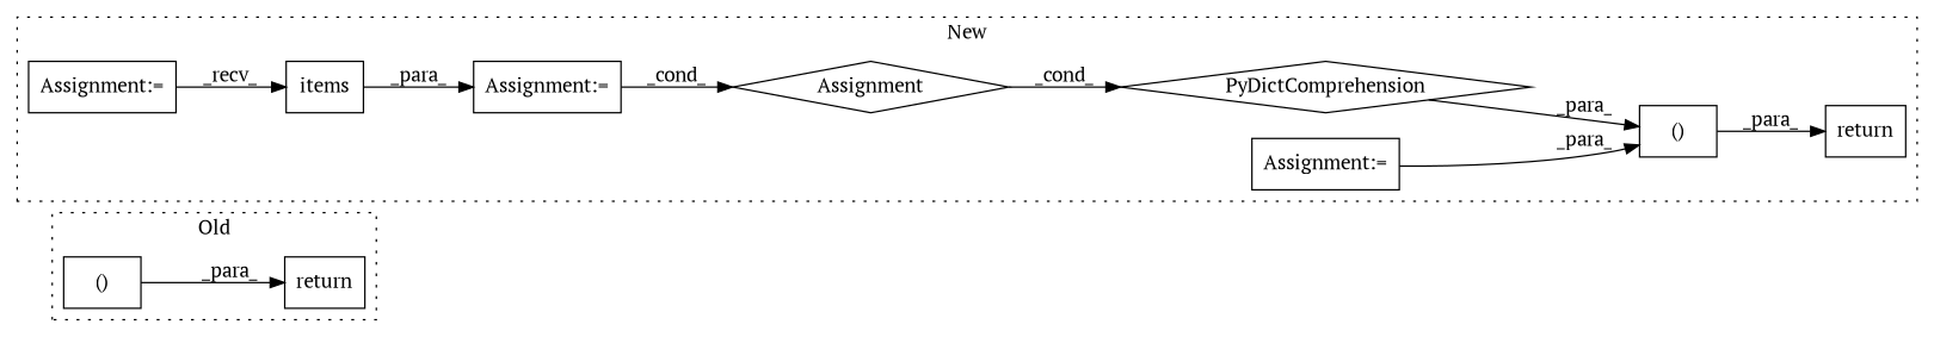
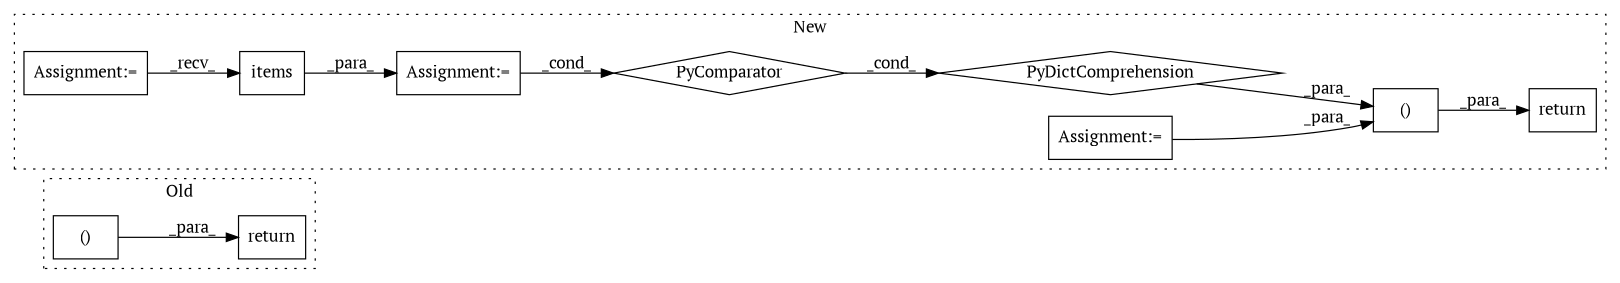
  digraph {
    fontname="PT Serif"
    rankdir=LR
    node [a=7 fontname="PT Serif" l=12 s=1985 shape=box]
    edge [fontname="PT Serif"]
    n1 [a=41 label=return s=1778]
    n2 [a=106 l=25 label="()" s=1790]
    n3 [a=110 l=129 label=PyDictComprehension s=1899 shape=diamond]
    n4 [l=35 label="Assignment:="]
-   n5 [a=113 l=35 label=Assignment shape=diamond]
+   n5 [a=113 l=35 label=PyComparator shape=diamond]
    n6 [a=41 label=return s=1857]
    n7 [a=32 l=7 label=items s=2004]
    n8 [l=11 label="Assignment:=" s=1700]
    n9 [l=7 label="Assignment:=" s=1737]
    n10 [a=106 l=152 label="()" s=1869]
    subgraph cluster_1 {
      label=Old
      style=dotted
      n1
      n2
    }
    subgraph cluster_2 {
      label=New
      style=dotted
      n3
      n4
      n5
      n6
      n7
      n8
      n9
      n10
    }
    n2 -> n1 [label=_para_]
    n3 -> n10 [label=_para_]
    n4 -> n5 [label=_cond_]
    n5 -> n3 [label=_cond_]
    n7 -> n4 [label=_para_]
    n8 -> n7 [label=_recv_]
    n9 -> n10 [label=_para_]
    n10 -> n6 [label=_para_]
  }
